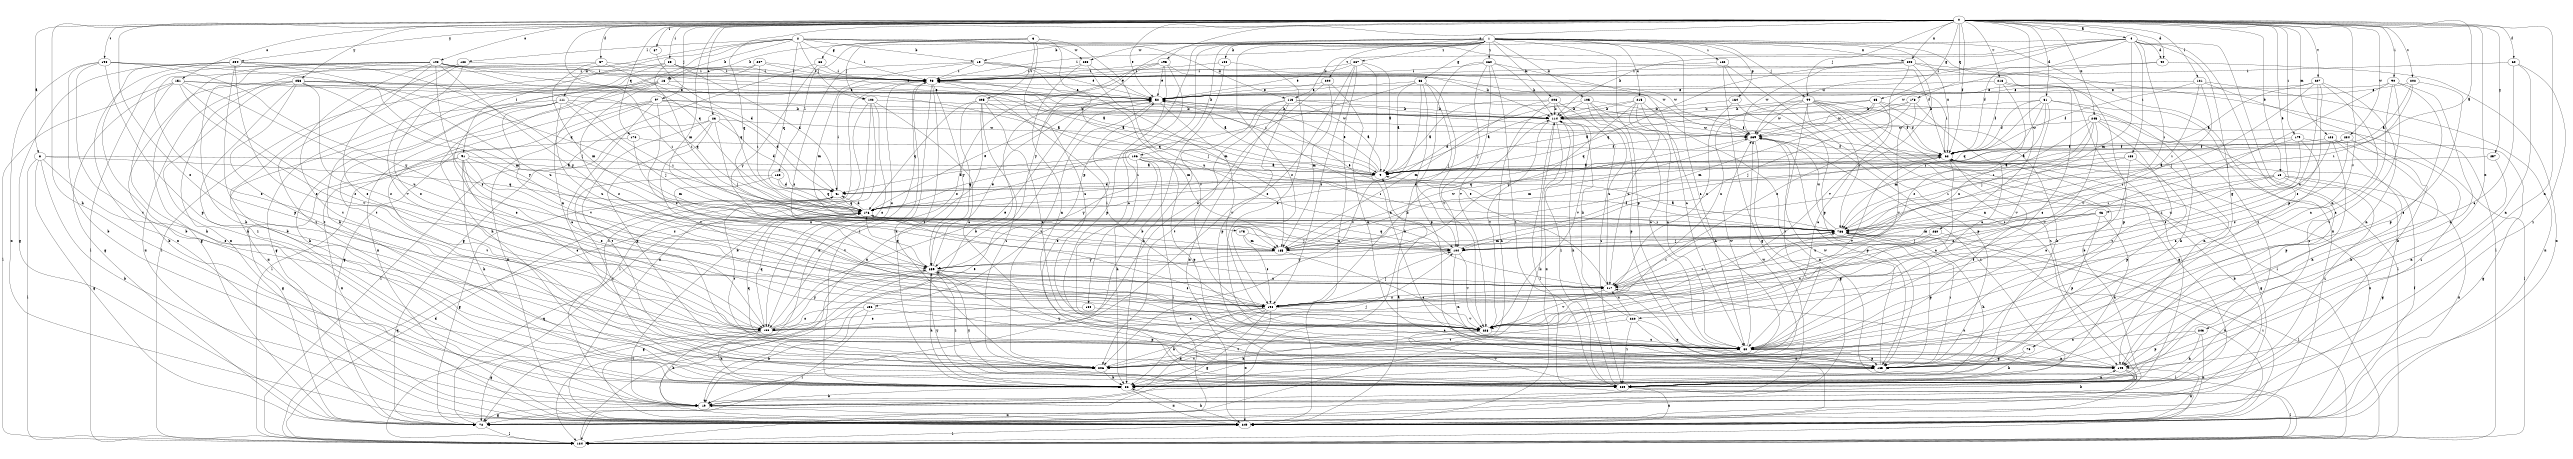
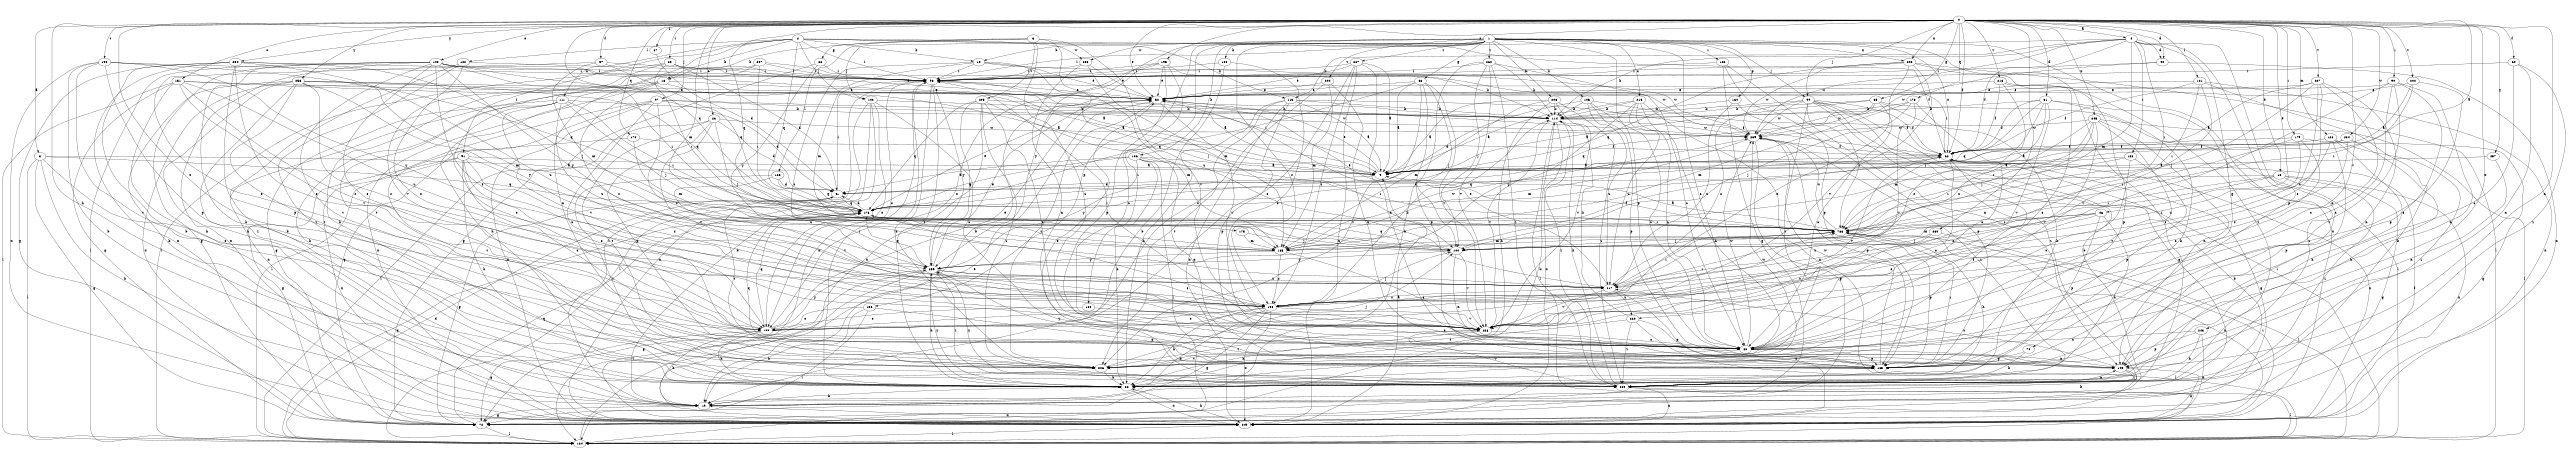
  strict digraph {
    0
    4
    8
    9
    13
    23
    31
    40
    46
    52
    57
    60
    62
    65
    82
    85
    87
    90
    97
    99
    121
    128
    135
    145
    148
    151
    155
    170
    173
    175
    176
    179
    195
    198
    202
    218
    220
    227
    230
    234
    243
    245
    248
    254
    257
    258
    165
    93
    113
    70
    114
    183
    n53 [label=786]
    239
    19
    72
    124
    41
    196
    249
    269
    228
    104
    206
    217
    30
    259
    1
    15
    66
    102
    105
    106
    108
    156
    164
    180
    182
    204
    208
    215
    238
    260
    267
    207
    2
    18
    91
    111
    122
    3
    68
    123
    205
    0 -> 4 [label=a]
    0 -> 8 [label=a]
    0 -> 9 [label=a]
    0 -> 13 [label=b]
    0 -> 23 [label=c]
    0 -> 31 [label=d]
    0 -> 40 [label=d]
    0 -> 46 [label=e]
    0 -> 52 [label=e]
    0 -> 57 [label=f]
    0 -> 60 [label=f]
    0 -> 62 [label=f]
    0 -> 65 [label=g]
    0 -> 82 [label=h]
    0 -> 85 [label=i]
    0 -> 87 [label=i]
    0 -> 90 [label=i]
    0 -> 97 [label=j]
    0 -> 99 [label=j]
    0 -> 121 [label=l]
    0 -> 128 [label=m]
    0 -> 135 [label=m]
    0 -> 145 [label=n]
    0 -> 148 [label=o]
    0 -> 151 [label=o]
    0 -> 155 [label=o]
    0 -> 170 [label=q]
    0 -> 173 [label=q]
    0 -> 175 [label=q]
    0 -> 176 [label=q]
    0 -> 179 [label=r]
    0 -> 195 [label=s]
    0 -> 198 [label=t]
    0 -> 202 [label=t]
    0 -> 218 [label=v]
    0 -> 220 [label=v]
    0 -> 227 [label=v]
    0 -> 230 [label=w]
    0 -> 234 [label=w]
    0 -> 243 [label=x]
    0 -> 245 [label=x]
    0 -> 248 [label=x]
    0 -> 254 [label=y]
    0 -> 257 [label=y]
    0 -> 258 [label=y]
    4 -> 40 [label=d]
    4 -> 62 [label=f]
    4 -> 135 [label=m]
    4 -> 145 [label=n]
    4 -> 165 [label=p]
    4 -> 93 [label=i]
    4 -> 113 [label=k]
    4 -> 70 [label=g]
    4 -> 114 [label=k]
    4 -> 183 [label=r]
    4 -> n53 [label=r]
    4 -> 239 [label=w]
    8 -> 9 [label=a]
    8 -> 155 [label=o]
    8 -> 176 [label=q]
    8 -> 19 [label=b]
    8 -> 72 [label=g]
    8 -> 124 [label=l]
    9 -> 52 [label=e]
    9 -> 93 [label=i]
    9 -> 41 [label=d]
    13 -> n53 [label=r]
    13 -> 72 [label=g]
    13 -> 41 [label=d]
    13 -> 196 [label=s]
    13 -> 249 [label=x]
    13 -> 269 [label=z]
    23 -> 165 [label=p]
    23 -> 239 [label=w]
    23 -> 124 [label=l]
    23 -> 41 [label=d]
    23 -> 228 [label=v]
    23 -> 104 [label=j]
    23 -> 206 [label=t]
    31 -> 62 [label=f]
    31 -> 82 [label=h]
    31 -> 176 [label=q]
    31 -> 114 [label=k]
    31 -> n53 [label=r]
    31 -> 269 [label=z]
    31 -> 228 [label=v]
    31 -> 217 [label=u]
    40 -> 93 [label=i]
    40 -> 239 [label=w]
    40 -> 249 [label=x]
    46 -> 82 [label=h]
    46 -> 135 [label=m]
+   46 -> 155 [label=o]
    46 -> 165 [label=p]
    46 -> n53 [label=r]
    46 -> 217 [label=u]
    52 -> 114 [label=k]
    52 -> 228 [label=v]
    52 -> 206 [label=t]
    57 -> 135 [label=m]
    57 -> 155 [label=o]
    57 -> 176 [label=q]
    57 -> 93 [label=i]
    60 -> 145 [label=n]
    60 -> 93 [label=i]
    60 -> 269 [label=z]
    60 -> 30 [label=c]
    62 -> 9 [label=a]
    62 -> 176 [label=q]
    62 -> 93 [label=i]
    62 -> 19 [label=b]
    62 -> 72 [label=g]
    62 -> 249 [label=x]
    62 -> 228 [label=v]
    62 -> 30 [label=c]
    65 -> 9 [label=a]
    65 -> 82 [label=h]
    65 -> 176 [label=q]
    65 -> 114 [label=k]
    65 -> 239 [label=w]
    65 -> 124 [label=l]
    65 -> 30 [label=c]
    82 -> 93 [label=i]
    82 -> 239 [label=w]
    82 -> 19 [label=b]
    82 -> 249 [label=x]
    82 -> 259 [label=y]
    85 -> 52 [label=e]
    85 -> 93 [label=i]
    85 -> n53 [label=r]
    85 -> 124 [label=l]
    85 -> 41 [label=d]
    85 -> 228 [label=v]
    87 -> 41 [label=d]
    90 -> 52 [label=e]
    90 -> 145 [label=n]
    90 -> 165 [label=p]
    90 -> 104 [label=j]
    90 -> 206 [label=t]
    90 -> 30 [label=c]
    97 -> 114 [label=k]
    97 -> 239 [label=w]
    97 -> 72 [label=g]
    97 -> 124 [label=l]
    97 -> 41 [label=d]
    97 -> 196 [label=s]
    97 -> 249 [label=x]
    97 -> 30 [label=c]
    99 -> 62 [label=f]
    99 -> 114 [label=k]
    99 -> n53 [label=r]
    99 -> 239 [label=w]
    99 -> 19 [label=b]
    99 -> 72 [label=g]
    99 -> 124 [label=l]
    99 -> 269 [label=z]
    99 -> 206 [label=t]
    99 -> 217 [label=u]
    121 -> 52 [label=e]
    121 -> 62 [label=f]
    121 -> n53 [label=r]
    121 -> 19 [label=b]
    121 -> 249 [label=x]
    121 -> 228 [label=v]
    128 -> 62 [label=f]
    128 -> 82 [label=h]
    128 -> 165 [label=p]
    128 -> 196 [label=s]
    128 -> 269 [label=z]
    135 -> 239 [label=w]
-   175 -> 196 [label=s]
+   135 -> 196 [label=s]
    135 -> 30 [label=c]
    135 -> 259 [label=y]
    145 -> 19 [label=b]
    145 -> 249 [label=x]
    145 -> 269 [label=z]
    145 -> 217 [label=u]
    148 -> 9 [label=a]
    148 -> 82 [label=h]
    148 -> 155 [label=o]
    148 -> 93 [label=i]
    148 -> n53 [label=r]
    148 -> 239 [label=w]
    148 -> 72 [label=g]
    148 -> 124 [label=l]
    148 -> 196 [label=s]
    148 -> 249 [label=x]
    148 -> 206 [label=t]
    148 -> 259 [label=y]
    151 -> 9 [label=a]
    151 -> 52 [label=e]
    151 -> 82 [label=h]
    151 -> 72 [label=g]
    151 -> 124 [label=l]
    151 -> 196 [label=s]
    151 -> 228 [label=v]
    151 -> 217 [label=u]
    155 -> 52 [label=e]
    155 -> 82 [label=h]
    155 -> 176 [label=q]
    155 -> 19 [label=b]
    155 -> 72 [label=g]
    155 -> 259 [label=y]
    170 -> 62 [label=f]
    170 -> 135 [label=m]
    170 -> 206 [label=t]
    173 -> 135 [label=m]
    173 -> 114 [label=k]
    173 -> 228 [label=v]
    173 -> 104 [label=j]
    173 -> 30 [label=c]
    175 -> 135 [label=m]
    175 -> 104 [label=j]
    176 -> 52 [label=e]
    176 -> n53 [label=r]
    176 -> 41 [label=d]
    179 -> 62 [label=f]
    179 -> n53 [label=r]
    179 -> 72 [label=g]
    179 -> 217 [label=u]
    179 -> 30 [label=c]
    195 -> 52 [label=e]
    195 -> 155 [label=o]
    195 -> 165 [label=p]
    195 -> 93 [label=i]
    195 -> 114 [label=k]
    195 -> 19 [label=b]
    195 -> 30 [label=c]
    198 -> 176 [label=q]
    198 -> 165 [label=p]
    198 -> 93 [label=i]
    198 -> 19 [label=b]
    198 -> 249 [label=x]
    198 -> 206 [label=t]
    198 -> 259 [label=y]
    202 -> 9 [label=a]
    202 -> 52 [label=e]
    202 -> n53 [label=r]
    202 -> 30 [label=c]
    218 -> 52 [label=e]
    218 -> 62 [label=f]
    218 -> 165 [label=p]
    218 -> 196 [label=s]
    218 -> 30 [label=c]
    220 -> 165 [label=p]
    220 -> 114 [label=k]
    220 -> 124 [label=l]
    220 -> 269 [label=z]
    220 -> 206 [label=t]
-   220 -> 217 [label=u]
+   217 -> 220 [label=u]
    227 -> 9 [label=a]
    227 -> 52 [label=e]
    227 -> 145 [label=n]
    227 -> 196 [label=s]
    227 -> 104 [label=j]
    227 -> 217 [label=u]
    227 -> 30 [label=c]
    230 -> 124 [label=l]
    230 -> 228 [label=v]
    230 -> 104 [label=j]
    234 -> 9 [label=a]
    234 -> 62 [label=f]
    234 -> 82 [label=h]
    234 -> 196 [label=s]
    243 -> 82 [label=h]
    243 -> 165 [label=p]
    243 -> 249 [label=x]
    243 -> 30 [label=c]
    245 -> 135 [label=m]
    245 -> 145 [label=n]
    245 -> n53 [label=r]
    245 -> 239 [label=w]
    245 -> 124 [label=l]
    245 -> 228 [label=v]
    245 -> 104 [label=j]
    245 -> 206 [label=t]
    248 -> 155 [label=o]
    248 -> 176 [label=q]
    248 -> 93 [label=i]
    248 -> 239 [label=w]
    248 -> 124 [label=l]
    248 -> 269 [label=z]
    248 -> 228 [label=v]
    254 -> 155 [label=o]
    254 -> 165 [label=p]
    254 -> 93 [label=i]
    254 -> 19 [label=b]
    254 -> 72 [label=g]
    254 -> 249 [label=x]
    254 -> 104 [label=j]
    254 -> 217 [label=u]
    257 -> 9 [label=a]
    257 -> 145 [label=n]
    258 -> 9 [label=a]
    258 -> 52 [label=e]
    258 -> 82 [label=h]
    258 -> 135 [label=m]
    258 -> 176 [label=q]
    258 -> 19 [label=b]
    258 -> 196 [label=s]
    258 -> 249 [label=x]
    258 -> 269 [label=z]
    258 -> 206 [label=t]
    258 -> 259 [label=y]
    165 -> n53 [label=r]
    165 -> 239 [label=w]
    165 -> 259 [label=y]
    93 -> 52 [label=e]
    93 -> 82 [label=h]
    93 -> 155 [label=o]
    93 -> 249 [label=x]
    93 -> 206 [label=t]
    93 -> 259 [label=y]
    113 -> 9 [label=a]
    113 -> 62 [label=f]
    113 -> 82 [label=h]
    113 -> 165 [label=p]
    113 -> 114 [label=k]
    113 -> 249 [label=x]
    113 -> 206 [label=t]
    70 -> 82 [label=h]
    70 -> 165 [label=p]
    114 -> 239 [label=w]
    114 -> 124 [label=l]
    114 -> 249 [label=x]
    114 -> 269 [label=z]
    114 -> 228 [label=v]
    183 -> 9 [label=a]
    183 -> 165 [label=p]
    183 -> n53 [label=r]
    183 -> 30 [label=c]
    n53 -> 9 [label=a]
    n53 -> 52 [label=e]
    n53 -> 82 [label=h]
    n53 -> 135 [label=m]
    n53 -> 165 [label=p]
    n53 -> 239 [label=w]
    n53 -> 249 [label=x]
    n53 -> 104 [label=j]
    239 -> 62 [label=f]
    239 -> 135 [label=m]
    239 -> 165 [label=p]
    239 -> 72 [label=g]
    239 -> 269 [label=z]
    19 -> 93 [label=i]
    19 -> 72 [label=g]
    19 -> 249 [label=x]
    72 -> 176 [label=q]
    72 -> 114 [label=k]
    72 -> 124 [label=l]
    124 -> 52 [label=e]
    124 -> 176 [label=q]
    124 -> 41 [label=d]
    41 -> 176 [label=q]
    41 -> 93 [label=i]
    41 -> 72 [label=g]
    41 -> 206 [label=t]
    196 -> 82 [label=h]
    196 -> 155 [label=o]
    196 -> 114 [label=k]
    196 -> n53 [label=r]
    196 -> 19 [label=b]
    196 -> 72 [label=g]
    196 -> 249 [label=x]
    196 -> 228 [label=v]
    196 -> 104 [label=j]
    249 -> 9 [label=a]
    249 -> 62 [label=f]
    249 -> 82 [label=h]
    249 -> n53 [label=r]
    249 -> 124 [label=l]
    269 -> 52 [label=e]
    269 -> 145 [label=n]
    269 -> 114 [label=k]
    269 -> 124 [label=l]
    269 -> 249 [label=x]
    269 -> 228 [label=v]
    269 -> 259 [label=y]
    228 -> 82 [label=h]
    228 -> 93 [label=i]
    228 -> 206 [label=t]
    228 -> 30 [label=c]
    104 -> 62 [label=f]
    104 -> 145 [label=n]
    104 -> 176 [label=q]
    104 -> 228 [label=v]
    104 -> 259 [label=y]
    206 -> 62 [label=f]
    206 -> 82 [label=h]
    206 -> 176 [label=q]
    206 -> 104 [label=j]
    217 -> 52 [label=e]
    217 -> n53 [label=r]
    217 -> 196 [label=s]
    217 -> 249 [label=x]
    217 -> 228 [label=v]
    30 -> 145 [label=n]
    30 -> 165 [label=p]
    30 -> 239 [label=w]
    30 -> 206 [label=t]
    259 -> 52 [label=e]
    259 -> 82 [label=h]
    259 -> 176 [label=q]
    259 -> 72 [label=g]
    259 -> 124 [label=l]
    259 -> 196 [label=s]
    259 -> 269 [label=z]
    259 -> 217 [label=u]
    1 -> 62 [label=u]
    1 -> 99 [label=j]
    1 -> 248 [label=x]
    1 -> 165 [label=p]
    1 -> 196 [label=s]
    1 -> 249 [label=x]
    1 -> 269 [label=z]
    1 -> 30 [label=c]
    1 -> 259 [label=y]
    1 -> 15 [label=b]
    1 -> 66 [label=g]
    1 -> 102 [label=j]
    1 -> 105 [label=k]
    1 -> 106 [label=k]
    1 -> 108 [label=k]
    1 -> 156 [label=p]
    1 -> 164 [label=p]
    1 -> 180 [label=r]
    1 -> 182 [label=r]
    1 -> 204 [label=t]
    1 -> 208 [label=u]
    1 -> 215 [label=u]
    1 -> 238 [label=w]
    1 -> 260 [label=z]
    1 -> 267 [label=z]
    15 -> 52 [label=e]
    15 -> 135 [label=m]
    15 -> 93 [label=i]
    15 -> 239 [label=w]
    15 -> 196 [label=s]
    15 -> 104 [label=j]
    66 -> 9 [label=a]
    66 -> 52 [label=e]
    66 -> 176 [label=q]
    66 -> 165 [label=p]
    66 -> 228 [label=v]
    66 -> 104 [label=j]
    66 -> 206 [label=t]
    102 -> 155 [label=o]
    102 -> 114 [label=k]
    102 -> 19 [label=b]
    102 -> 124 [label=l]
    102 -> 249 [label=x]
    102 -> 30 [label=c]
    105 -> 62 [label=f]
    105 -> 165 [label=p]
    105 -> 114 [label=k]
    105 -> 41 [label=d]
    105 -> 217 [label=u]
    105 -> 30 [label=c]
    106 -> 9 [label=a]
    106 -> 82 [label=h]
    106 -> 176 [label=q]
    106 -> 165 [label=p]
    106 -> n53 [label=r]
    106 -> 124 [label=l]
    106 -> 41 [label=d]
    106 -> 259 [label=y]
    108 -> 93 [label=i]
    108 -> 19 [label=b]
    108 -> 30 [label=c]
    156 -> 155 [label=o]
    156 -> 165 [label=p]
    156 -> 19 [label=b]
    156 -> 124 [label=l]
    164 -> 165 [label=p]
    164 -> 114 [label=k]
    164 -> 217 [label=u]
    180 -> 155 [label=o]
    180 -> 30 [label=c]
    182 -> 145 [label=n]
    182 -> 165 [label=p]
    182 -> 93 [label=i]
    182 -> 72 [label=g]
    204 -> 52 [label=e]
    204 -> 135 [label=m]
    204 -> 145 [label=n]
    204 -> 155 [label=o]
    208 -> 9 [label=a]
    208 -> 82 [label=h]
    208 -> 135 [label=m]
    208 -> 114 [label=k]
    208 -> 269 [label=z]
    208 -> 228 [label=v]
    215 -> 9 [label=a]
    215 -> 82 [label=h]
    215 -> 114 [label=k]
    215 -> 249 [label=x]
    215 -> 217 [label=u]
    215 -> 30 [label=c]
    215 -> 259 [label=y]
    238 -> 52 [label=e]
    238 -> 135 [label=m]
    238 -> 145 [label=n]
    238 -> 93 [label=i]
    260 -> 93 [label=i]
    260 -> 114 [label=k]
    260 -> 19 [label=b]
    260 -> 269 [label=z]
    260 -> 228 [label=v]
    260 -> 104 [label=j]
    260 -> 30 [label=c]
    267 -> 9 [label=a]
    267 -> 52 [label=e]
    267 -> 145 [label=n]
    267 -> 155 [label=o]
    267 -> 93 [label=i]
    267 -> 196 [label=s]
    267 -> 249 [label=x]
    207 -> 82 [label=h]
    207 -> 93 [label=i]
    207 -> n53 [label=r]
    207 -> 239 [label=w]
    207 -> 206 [label=t]
    2 -> 62 [label=f]
    2 -> 145 [label=n]
    2 -> 176 [label=q]
    2 -> 93 [label=i]
    2 -> 113 [label=k]
    2 -> 15 [label=b]
    2 -> 102 [label=j]
    2 -> 238 [label=w]
    2 -> 18 [label=b]
    2 -> 91 [label=i]
    2 -> 111 [label=k]
    2 -> 122 [label=l]
    18 -> 9 [label=a]
    18 -> 52 [label=e]
    18 -> 82 [label=h]
    18 -> 72 [label=g]
    18 -> 196 [label=s]
    18 -> 249 [label=x]
    91 -> 9 [label=a]
    91 -> 82 [label=h]
    91 -> 155 [label=o]
    91 -> 72 [label=g]
    91 -> 196 [label=s]
    91 -> 249 [label=x]
    91 -> 217 [label=u]
    91 -> 30 [label=c]
    111 -> 82 [label=h]
    111 -> 155 [label=o]
    111 -> 114 [label=k]
    111 -> n53 [label=r]
    111 -> 249 [label=x]
    111 -> 228 [label=v]
    111 -> 104 [label=j]
    111 -> 217 [label=u]
    122 -> 155 [label=o]
    122 -> 93 [label=i]
    122 -> 19 [label=b]
    122 -> 269 [label=z]
    3 -> 228 [label=v]
    3 -> 217 [label=u]
    3 -> 30 [label=c]
    3 -> 18 [label=b]
    3 -> 68 [label=g]
    3 -> 123 [label=l]
    3 -> 205 [label=t]
    68 -> 93 [label=i]
    68 -> 72 [label=g]
    68 -> 259 [label=y]
    123 -> 176 [label=q]
    123 -> 41 [label=d]
    123 -> 269 [label=z]
    123 -> 228 [label=v]
    205 -> 135 [label=m]
    205 -> 176 [label=q]
    205 -> 114 [label=k]
    205 -> 249 [label=x]
    205 -> 269 [label=z]
    205 -> 30 [label=c]
    205 -> 259 [label=y]
  }
